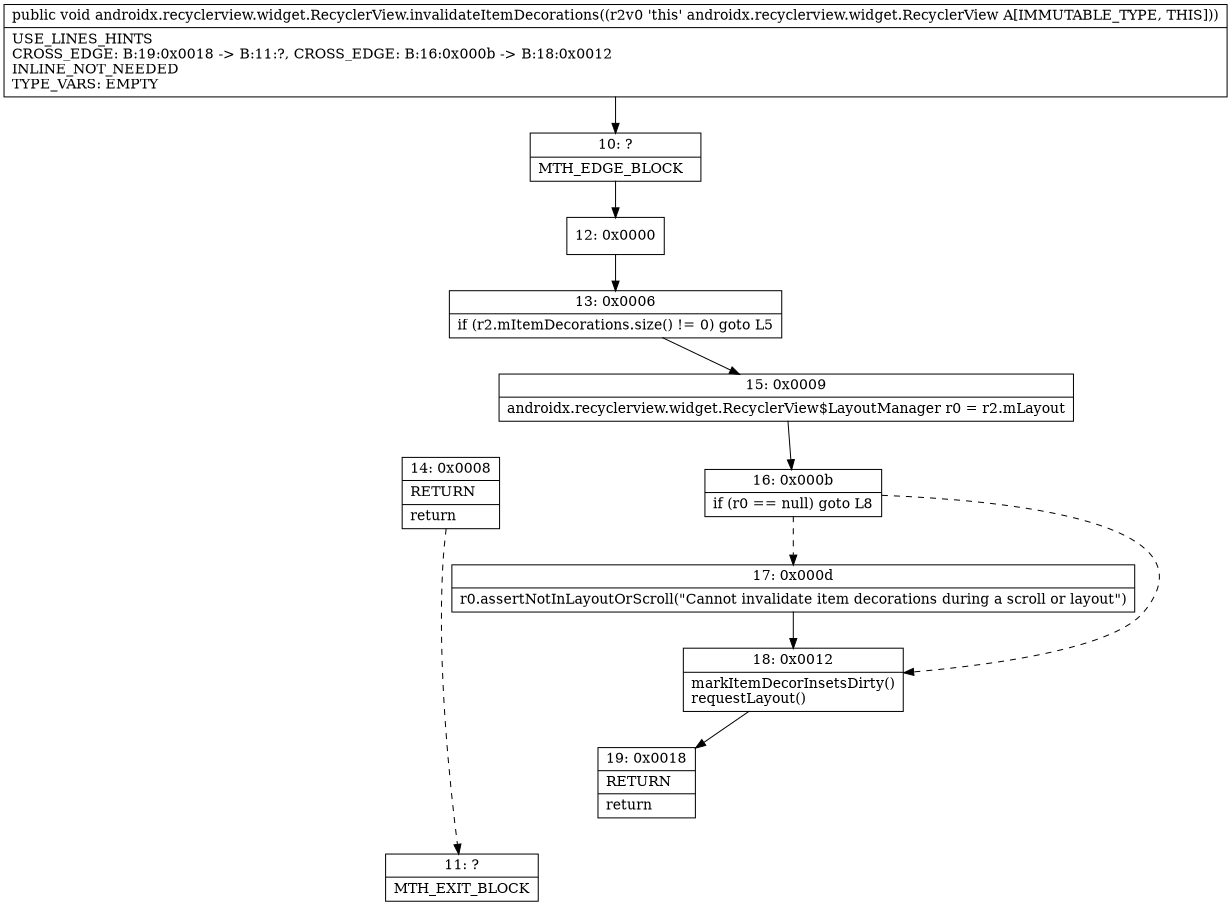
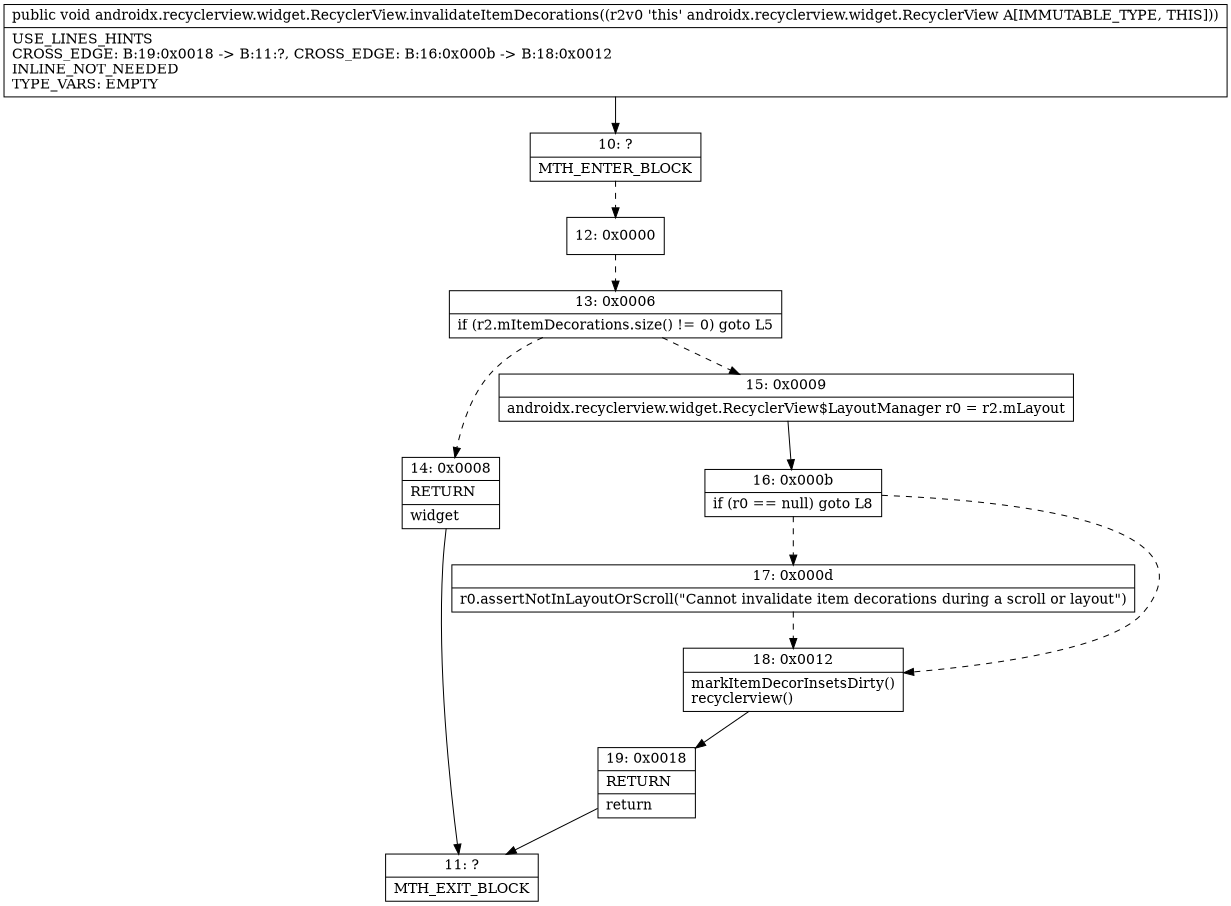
  digraph {
    node [shape=record]
-   n1 [label="{10\:\ ?|MTH_EDGE_BLOCK\l}"]
+   n1 [label="{10\:\ ?|MTH_ENTER_BLOCK\l}"]
    n2 [label="{12\:\ 0x0000}"]
    n3 [label="{13\:\ 0x0006|if (r2.mItemDecorations.size() != 0) goto L5\l}"]
-   n4 [label="{14\:\ 0x0008|RETURN\l|return\l}"]
+   n4 [label="{14\:\ 0x0008|RETURN\l|widget\l}"]
    n5 [label="{15\:\ 0x0009|androidx.recyclerview.widget.RecyclerView$LayoutManager r0 = r2.mLayout\l}"]
    n6 [label="{11\:\ ?|MTH_EXIT_BLOCK\l}"]
    n7 [label="{16\:\ 0x000b|if (r0 == null) goto L8\l}"]
    n8 [label="{17\:\ 0x000d|r0.assertNotInLayoutOrScroll(\"Cannot invalidate item decorations during a scroll or layout\")\l}"]
-   n9 [label="{18\:\ 0x0012|markItemDecorInsetsDirty()\lrequestLayout()\l}"]
+   n9 [label="{18\:\ 0x0012|markItemDecorInsetsDirty()\lrecyclerview()\l}"]
    n10 [label="{19\:\ 0x0018|RETURN\l|return\l}"]
    n11 [label="{public void androidx.recyclerview.widget.RecyclerView.invalidateItemDecorations((r2v0 'this' androidx.recyclerview.widget.RecyclerView A[IMMUTABLE_TYPE, THIS]))  | USE_LINES_HINTS\lCROSS_EDGE: B:19:0x0018 \-\> B:11:?, CROSS_EDGE: B:16:0x000b \-\> B:18:0x0012\lINLINE_NOT_NEEDED\lTYPE_VARS: EMPTY\l}"]
-   n1 -> n2
-   n2 -> n3
-   n3 -> n5
-   n4 -> n6 [style=dashed]
+   n1 -> n2 [style=dashed]
+   n2 -> n3 [style=dashed]
+   n3 -> n4 [style=dashed]
+   n3 -> n5 [style=dashed]
+   n4 -> n6
    n5 -> n7
    n7 -> n8 [style=dashed]
    n7 -> n9 [style=dashed]
-   n8 -> n9
+   n8 -> n9 [style=dashed]
    n9 -> n10
+   n10 -> n6
    n11 -> n1
  }
